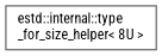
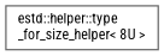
  digraph {
    rankdir=LR
    fontname="Roboto Condensed"
-   n1 [color=grey40 fillcolor=white fontname="Roboto Condensed" fontsize=10 height=0.2 label="estd::internal::type\l_for_size_helper\< 8U \>" shape=box style=filled width=0.4]
+   n1 [color=grey40 fillcolor=white fontname="Roboto Condensed" fontsize=10 height=0.2 label="estd::helper::type\l_for_size_helper\< 8U \>" shape=box style=filled width=0.4]
  }
